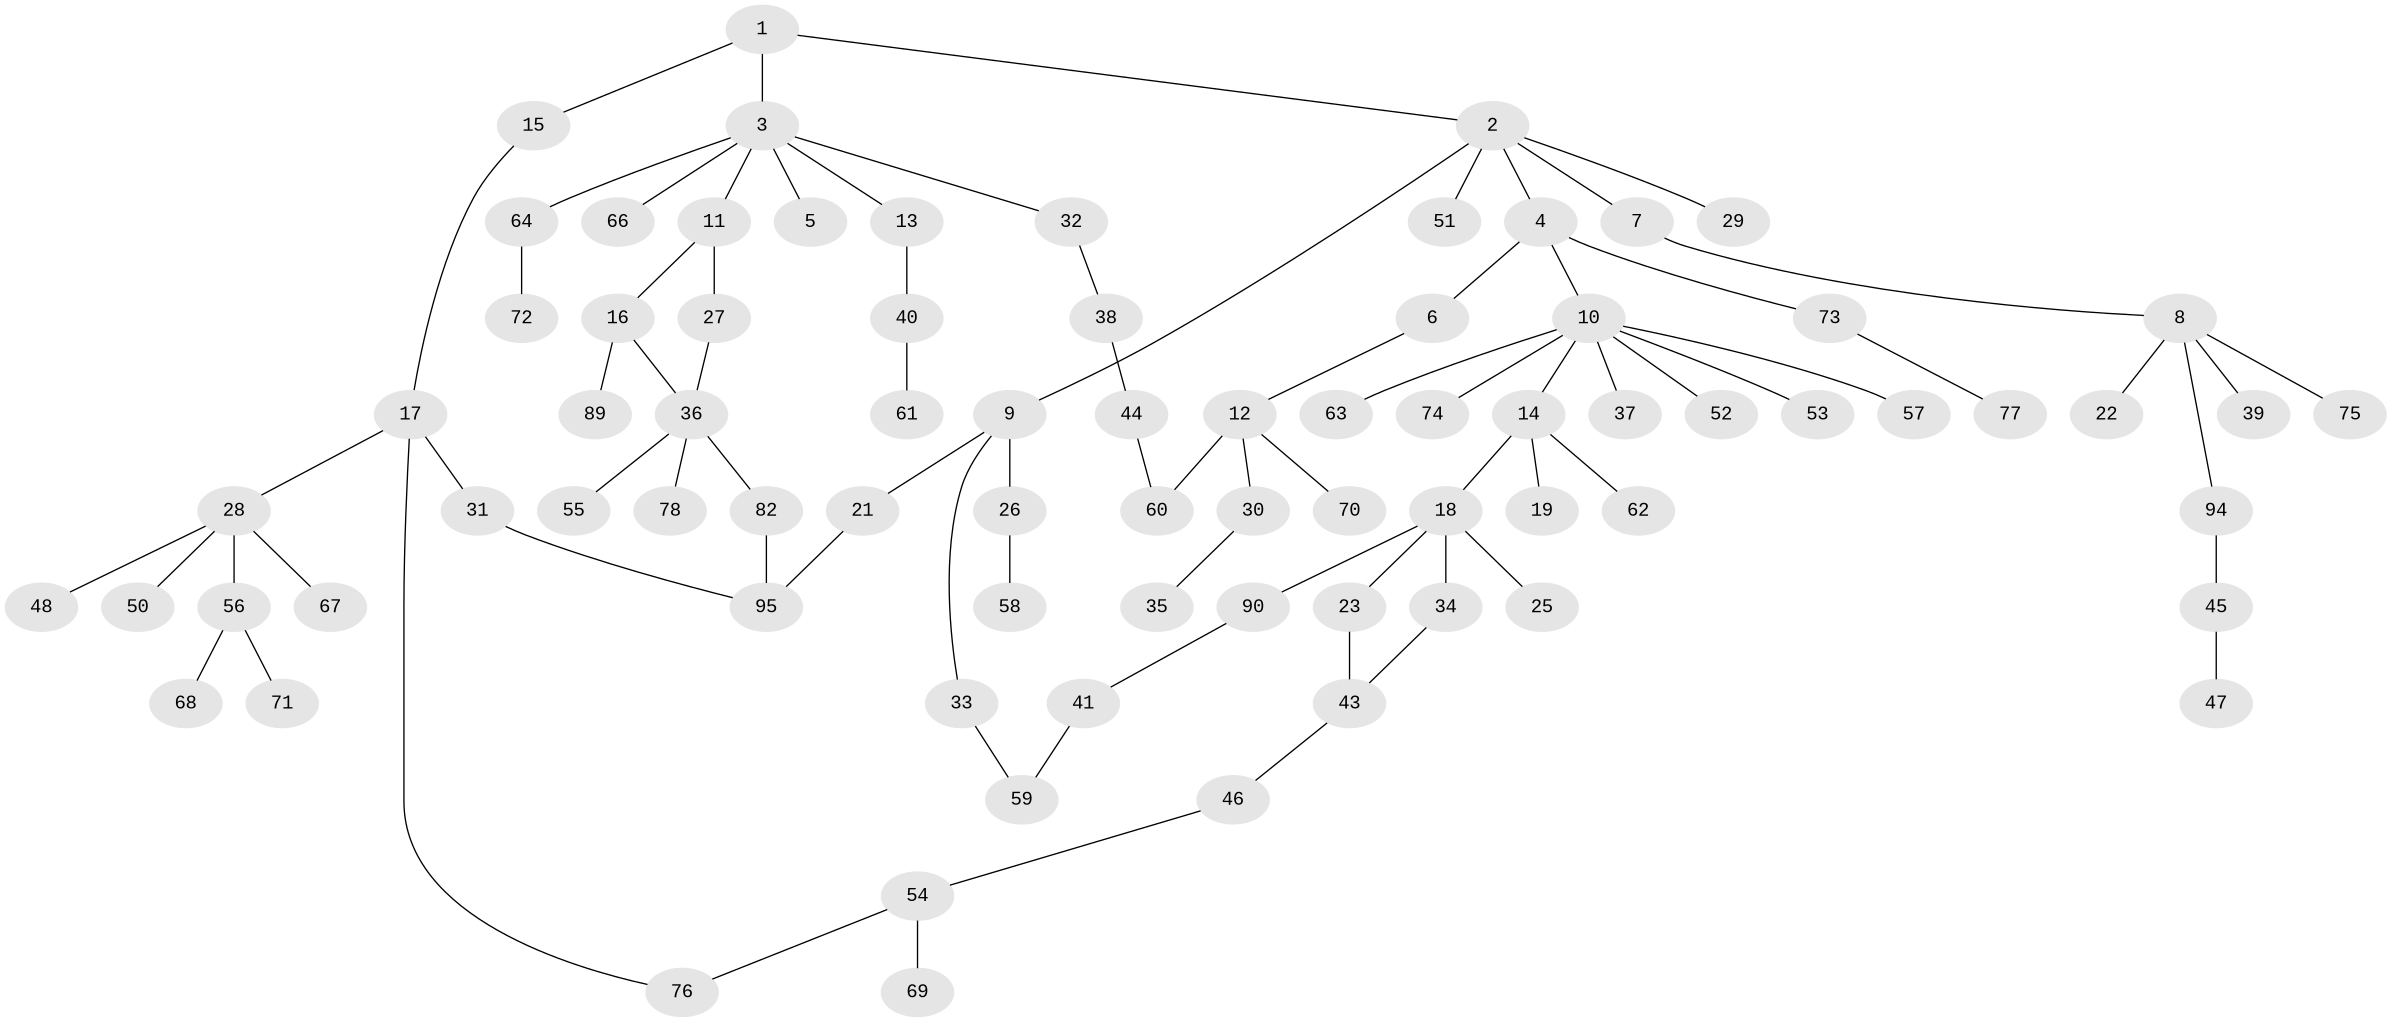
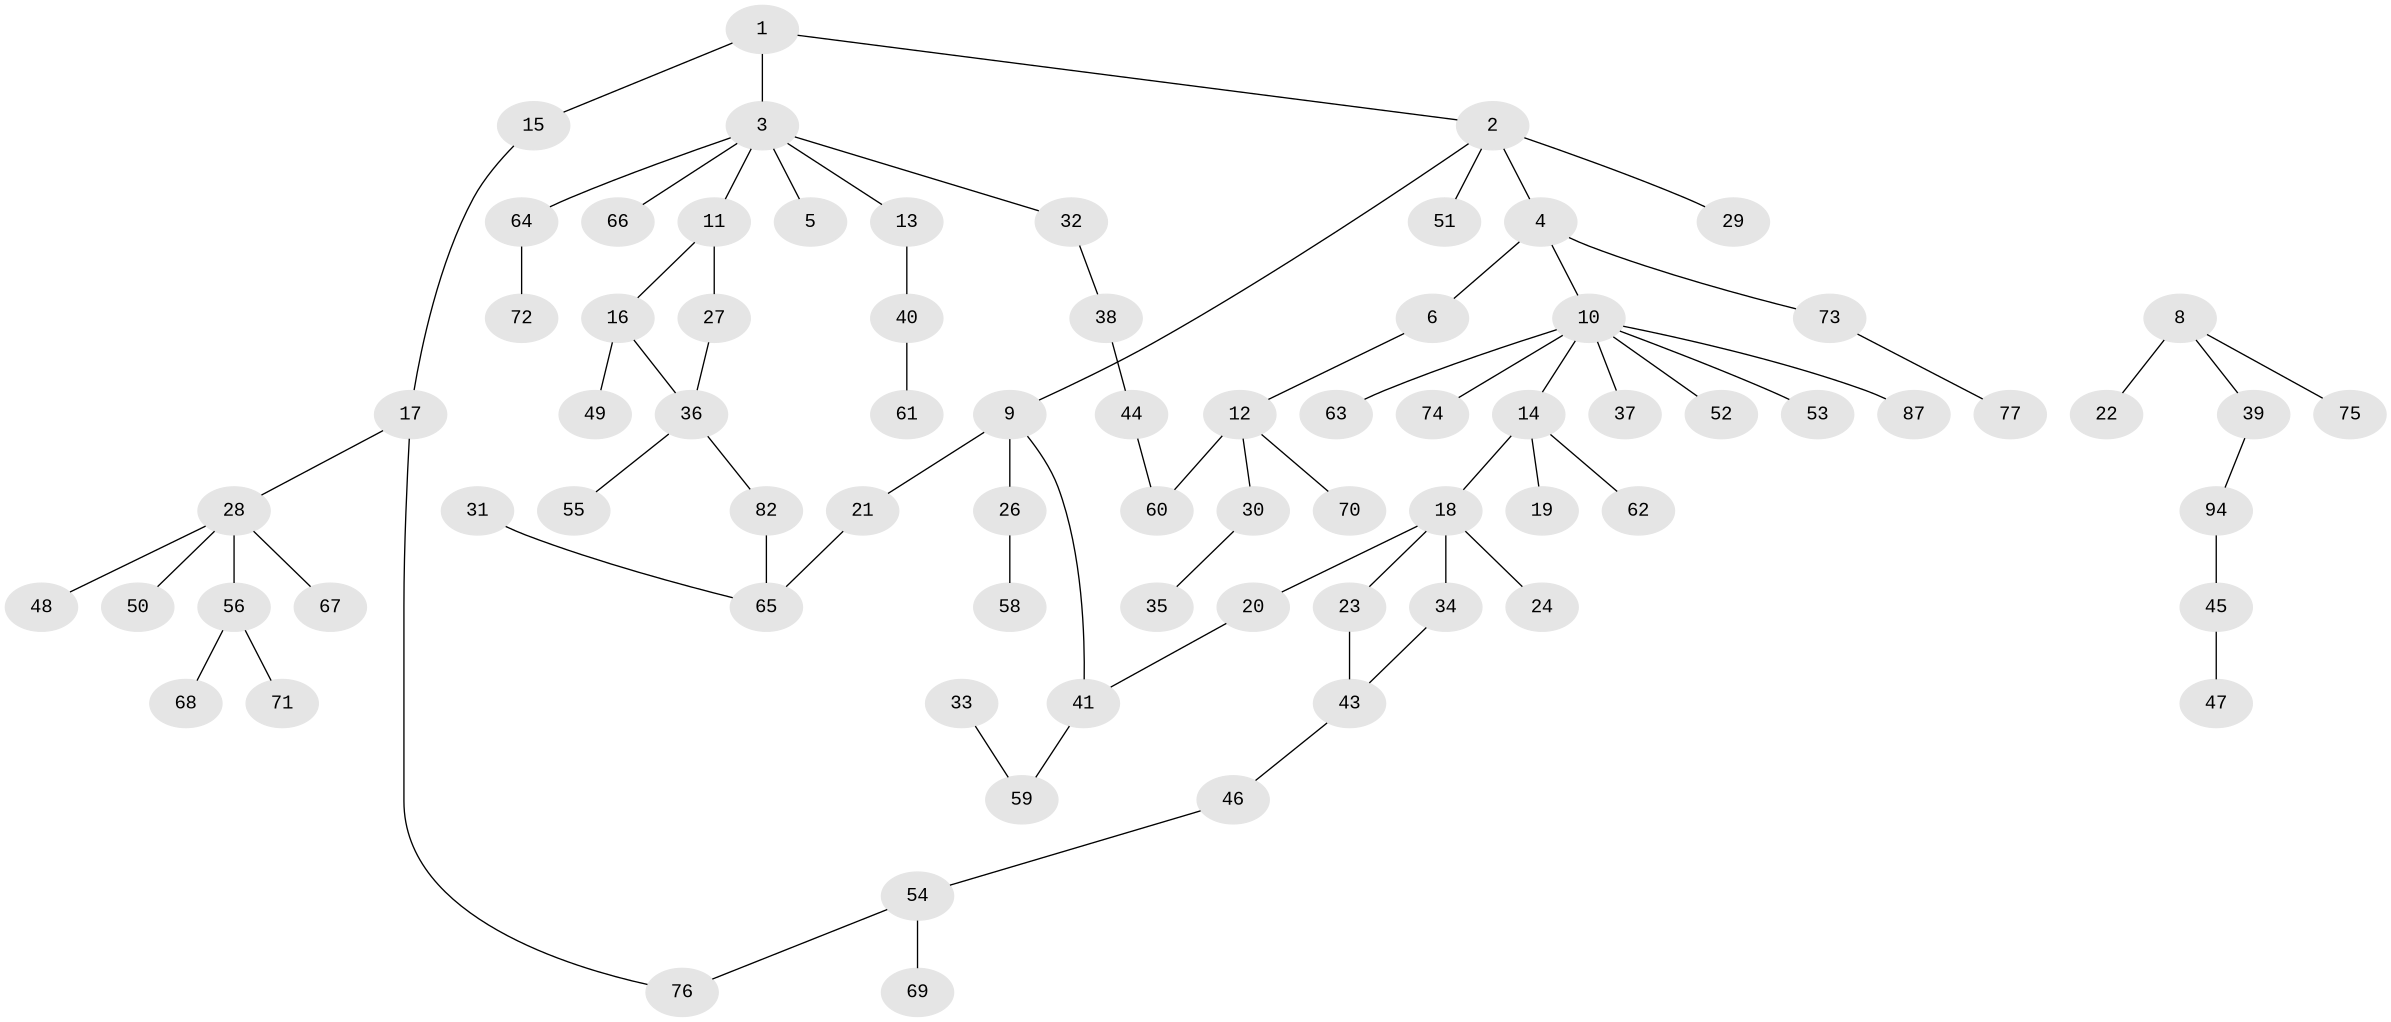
  graph {
    fontname="Liberation Mono"
    node [color=gray90 fontname="Liberation Mono" style=filled]
    edge [fontname="Liberation Mono"]
    1
    2
    3
    15
    4
-   7
    9
    29
    51
    5
    11
    13
    32
    64
    66
    17
    6
    10
    73
    8
    21
    26
    33
    16
    27
    40
    38
    72
    12
    14
    37
    52
    53
-   57
+   57 [label=87]
    63
    74
    77
    30
    60
    70
    22
    n42 [label=94]
    39
    75
    45
-   65 [label=95]
+   65
    58
    59
    18
    19
    62
    36
-   49 [label=89]
+   49
    35
    61
-   20 [label=90]
+   20
    23
-   25
+   25 [label=24]
    34
    28
    31
    76
    n63 [label=82]
    55
-   78
    48
    50
    56
    67
    41
    43
    46
    47
    68
    71
    44
    54
    69
    1 -- 2
    1 -- 3
    1 -- 15
    2 -- 4
-   2 -- 7
    2 -- 9
    2 -- 29
    2 -- 51
    3 -- 5
    3 -- 11
    3 -- 13
    3 -- 32
    3 -- 64
    3 -- 66
    15 -- 17
    4 -- 6
    4 -- 10
    4 -- 73
-   7 -- 8
    9 -- 21
    9 -- 26
-   9 -- 33
+   9 -- 41
    11 -- 16
    11 -- 27
    13 -- 40
    32 -- 38
    64 -- 72
    17 -- 28
-   17 -- 31
    17 -- 76
    6 -- 12
    10 -- 14
    10 -- 37
    10 -- 52
    10 -- 53
    10 -- 57
    10 -- 63
    10 -- 74
    73 -- 77
    8 -- 22
-   8 -- n42
+   39 -- n42
    8 -- 39
    8 -- 75
    21 -- 65
    26 -- 58
    33 -- 59
    16 -- 36
    16 -- 49
    27 -- 36
    40 -- 61
    38 -- 44
    12 -- 30
    12 -- 60
    12 -- 70
    14 -- 18
    14 -- 19
    14 -- 62
    30 -- 35
    n42 -- 45
    45 -- 47
    18 -- 20
    18 -- 23
    18 -- 25
    18 -- 34
    36 -- n63
    36 -- 55
-   36 -- 78
    20 -- 41
    23 -- 43
    34 -- 43
    28 -- 48
    28 -- 50
    28 -- 56
    28 -- 67
    31 -- 65
    n63 -- 65
    56 -- 68
    56 -- 71
    41 -- 59
    43 -- 46
    46 -- 54
    44 -- 60
    54 -- 76
    54 -- 69
  }
